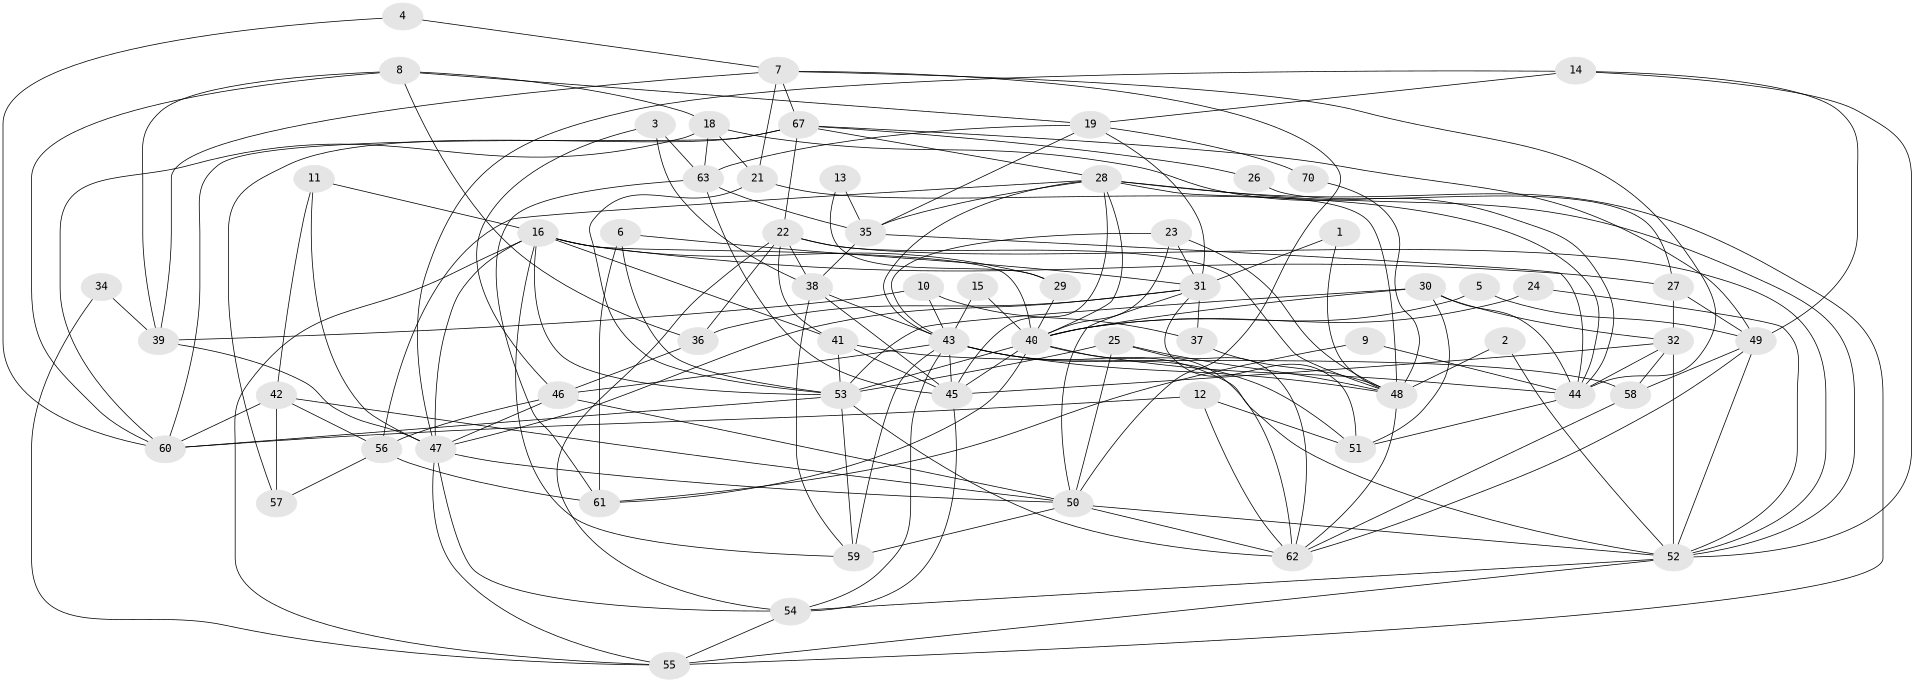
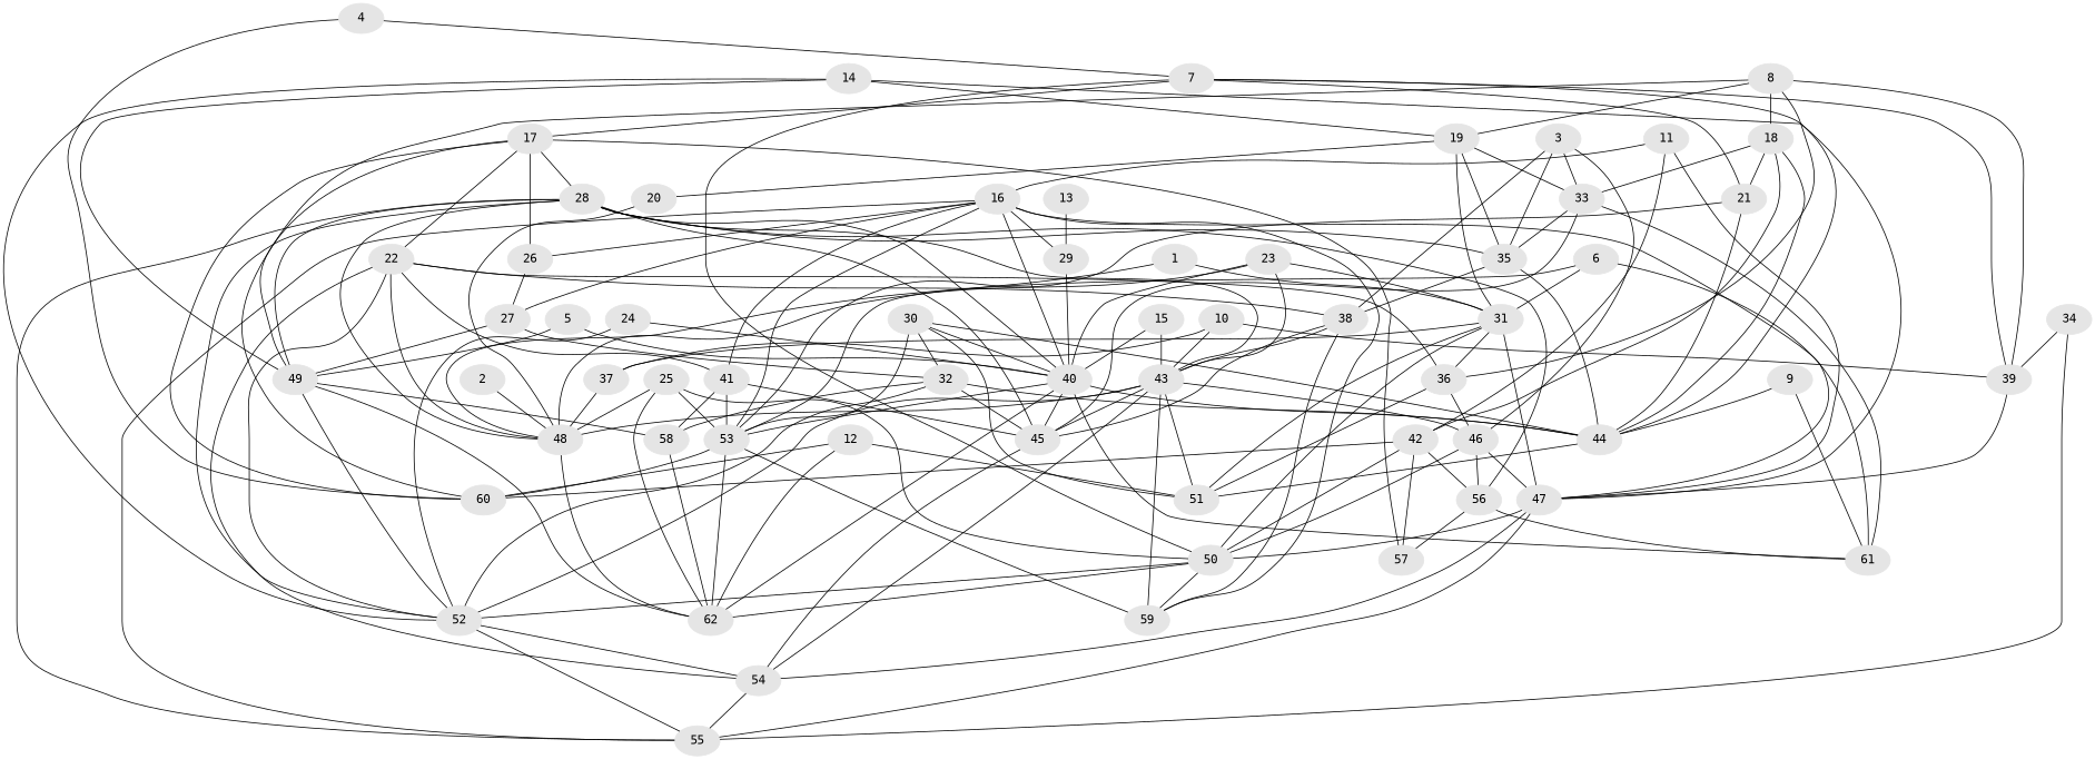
  graph {
    fontname="DejaVu Sans Mono"
    node [color=gray90 fontname="DejaVu Sans Mono" style=filled]
    edge [fontname="DejaVu Sans Mono" weight=1.0]
    1
    31
    48
    50
    36
    37
    47
    51
    62
    2
    52
    55
    54
    3
-   33 [label=63]
+   33
    38
    46
    61
    35
    45
    43
    59
    56
    4
    7
    60
-   17 [label=67]
+   17
    21
    39
    44
    5
    40
    49
    53
    58
    6
    26
    22
    28
    57
    8
    18
    19
-   20 [label=70]
+   20
    9
    10
    11
    16
    42
    29
    27
    41
    12
    13
    30
    32
    14
    15
    23
    24
    25
    34
    1 -- 31
    1 -- 48
    31 -- 50 [weight=2.0]
    31 -- 36
    31 -- 37
    31 -- 47
    31 -- 51
    48 -- 62
    50 -- 62
    50 -- 52
    50 -- 59
+   36 -- 51 [weight=2.0]
    36 -- 46
    37 -- 48 [weight=2.0]
    47 -- 50
    47 -- 55
    47 -- 54
    2 -- 48
-   2 -- 52
    52 -- 55
    52 -- 54
    54 -- 55
    3 -- 33
    3 -- 38
    3 -- 46
    33 -- 61
    33 -- 35
    33 -- 45
    38 -- 45
    38 -- 43
    38 -- 59
    46 -- 50 [weight=2.0]
    46 -- 47
    46 -- 56
    35 -- 38
    35 -- 44
    45 -- 54
    43 -- 48
    43 -- 51
    43 -- 52
    43 -- 54
    43 -- 46
    43 -- 45
    43 -- 59
    56 -- 61
    56 -- 57
    4 -- 7
    4 -- 60
    7 -- 50
    7 -- 17
    7 -- 21
    7 -- 39
    7 -- 44
    17 -- 60
    17 -- 49
    17 -- 26
    17 -- 22
    17 -- 28
    17 -- 57
    21 -- 44
    21 -- 53
    39 -- 47
    44 -- 51
    5 -- 40
    5 -- 49
    40 -- 62
    40 -- 61
    40 -- 45
    40 -- 44
    40 -- 53
    49 -- 62
    49 -- 52
    49 -- 58
    53 -- 62
    53 -- 59 [weight=2.0]
    53 -- 60
    58 -- 62
    6 -- 31
    6 -- 61
    6 -- 53
    26 -- 27
    22 -- 48
    22 -- 36
    22 -- 52
    22 -- 54
    22 -- 38
    22 -- 41
    28 -- 48
    28 -- 52
    28 -- 55
    28 -- 35
    28 -- 45
    28 -- 43
    28 -- 56
    28 -- 40
+   28 -- 49
    8 -- 36
    8 -- 60
    8 -- 39
    8 -- 18
    8 -- 19
    18 -- 33
-   18 -- 60
+   18 -- 42
    18 -- 21
    18 -- 44
    19 -- 31
    19 -- 33
    19 -- 35
    19 -- 20
    20 -- 48
    9 -- 61
    9 -- 44
    10 -- 37
    10 -- 43
    10 -- 39
    11 -- 47
    11 -- 16
    11 -- 42
    16 -- 47
    16 -- 55
    16 -- 59
    16 -- 40
    16 -- 53
+   16 -- 26
    16 -- 29
    16 -- 27
    16 -- 41
    42 -- 50
    42 -- 56
    42 -- 60
    42 -- 57
    29 -- 40
    27 -- 49
    27 -- 32
    41 -- 45
    41 -- 53
    41 -- 58
    12 -- 51
    12 -- 62
    12 -- 60
-   13 -- 35
+   3 -- 35
    13 -- 29
    30 -- 51
    30 -- 44 [weight=2.0]
    30 -- 40
    30 -- 53
    30 -- 32
    32 -- 52
    32 -- 45
    32 -- 44 [weight=2.0]
    32 -- 58
    14 -- 47
    14 -- 52
    14 -- 49
    14 -- 19
    15 -- 43
    15 -- 40
    23 -- 31
    23 -- 48
    23 -- 43
    23 -- 40
    24 -- 52
    24 -- 40
    25 -- 48
    25 -- 50 [weight=2.0]
    25 -- 62
    25 -- 53
    34 -- 55
    34 -- 39
  }
